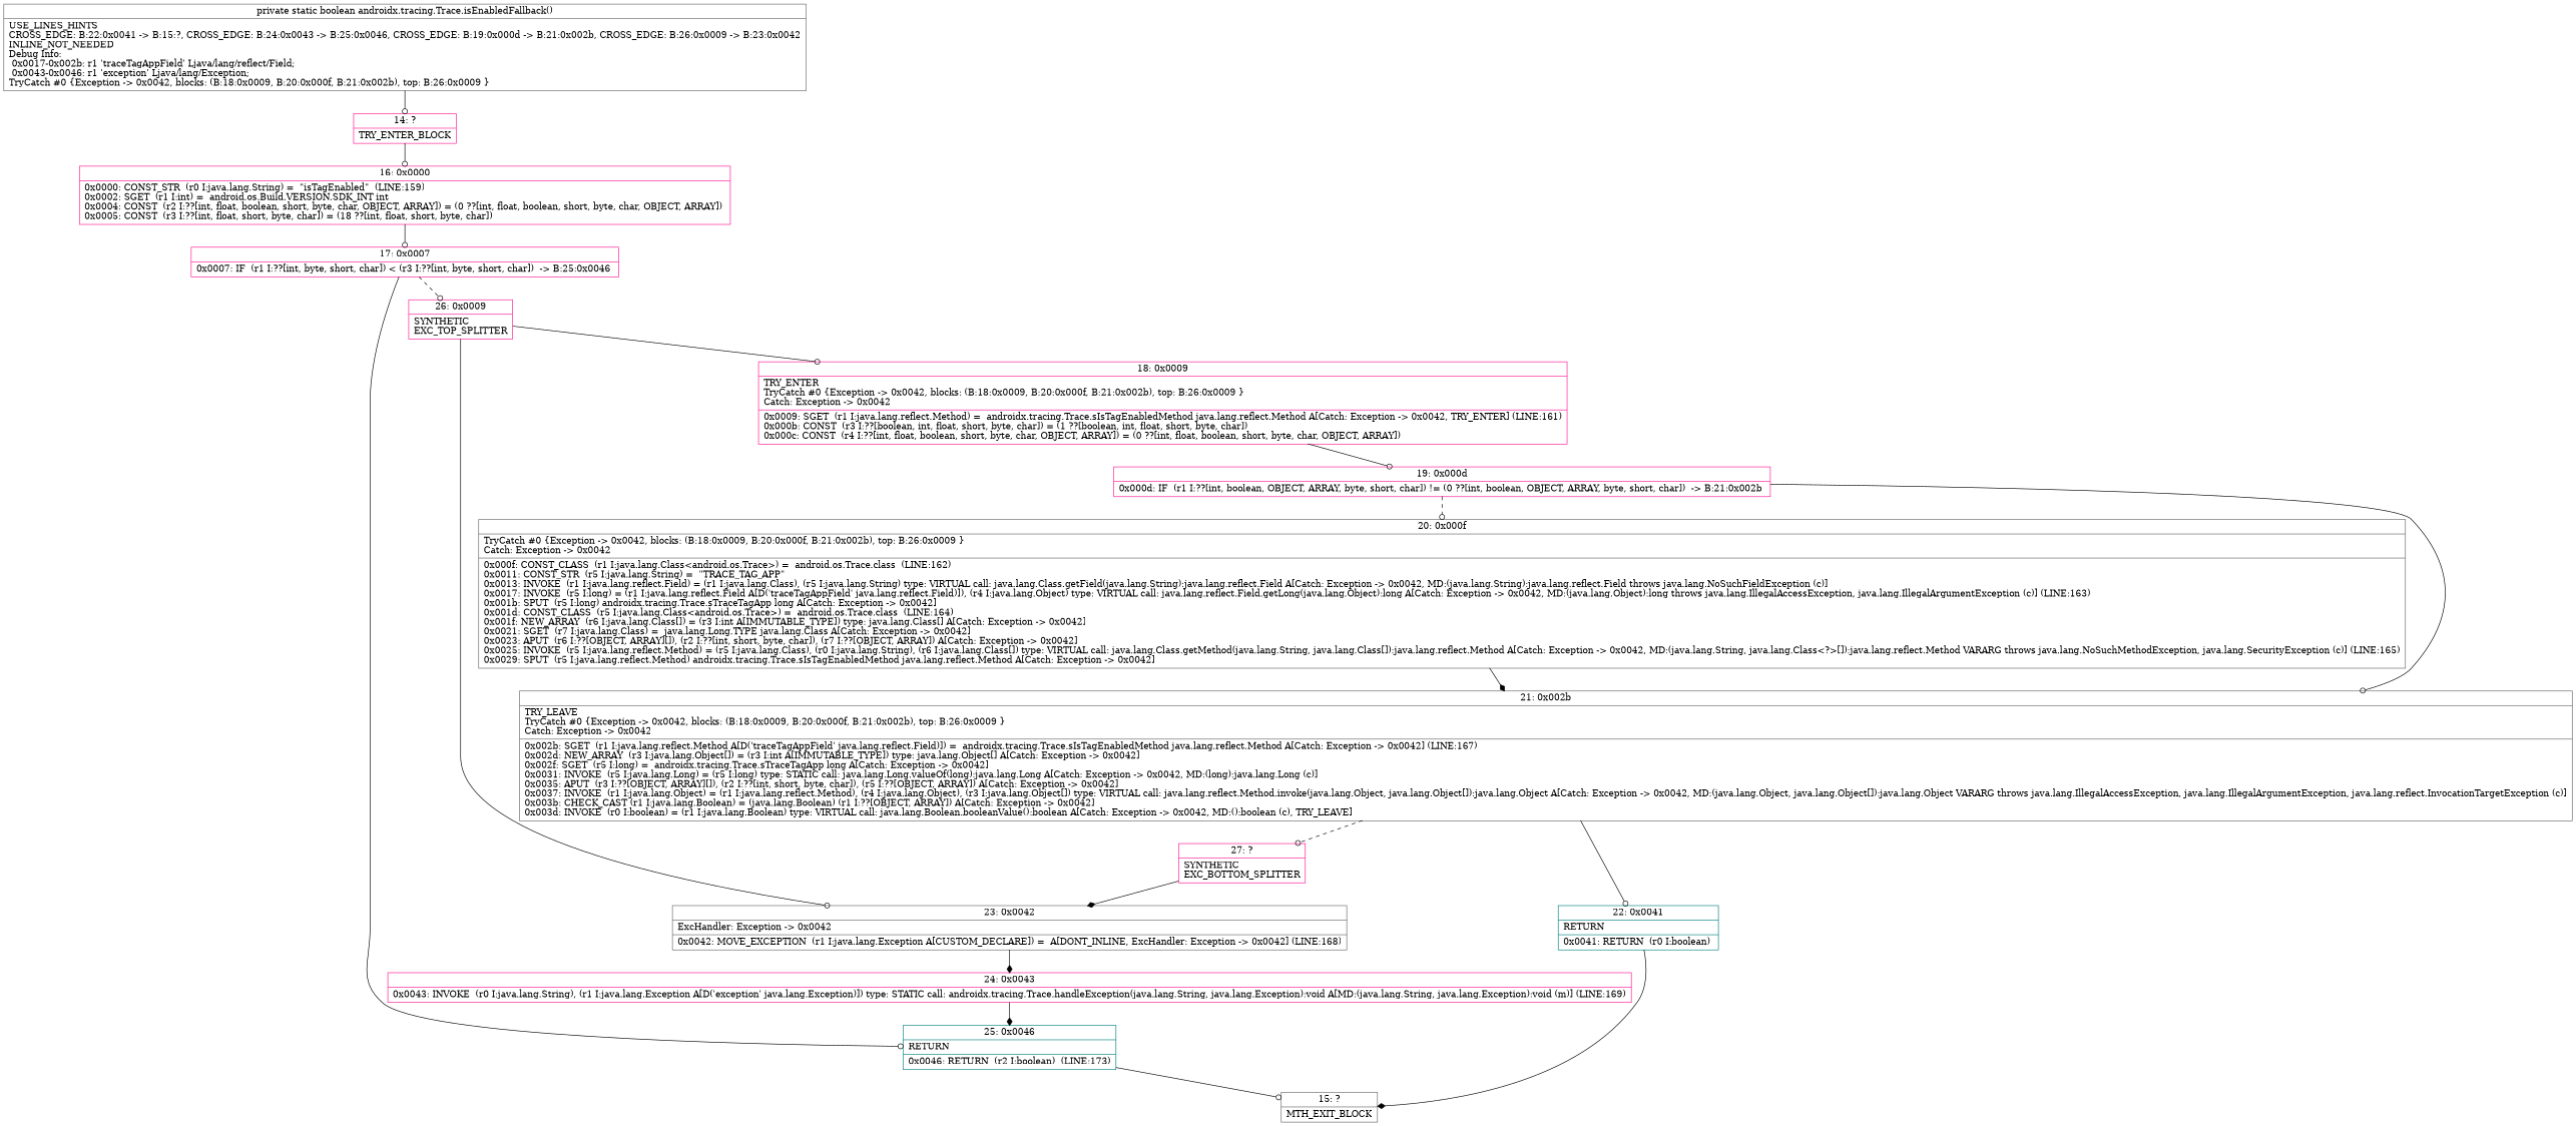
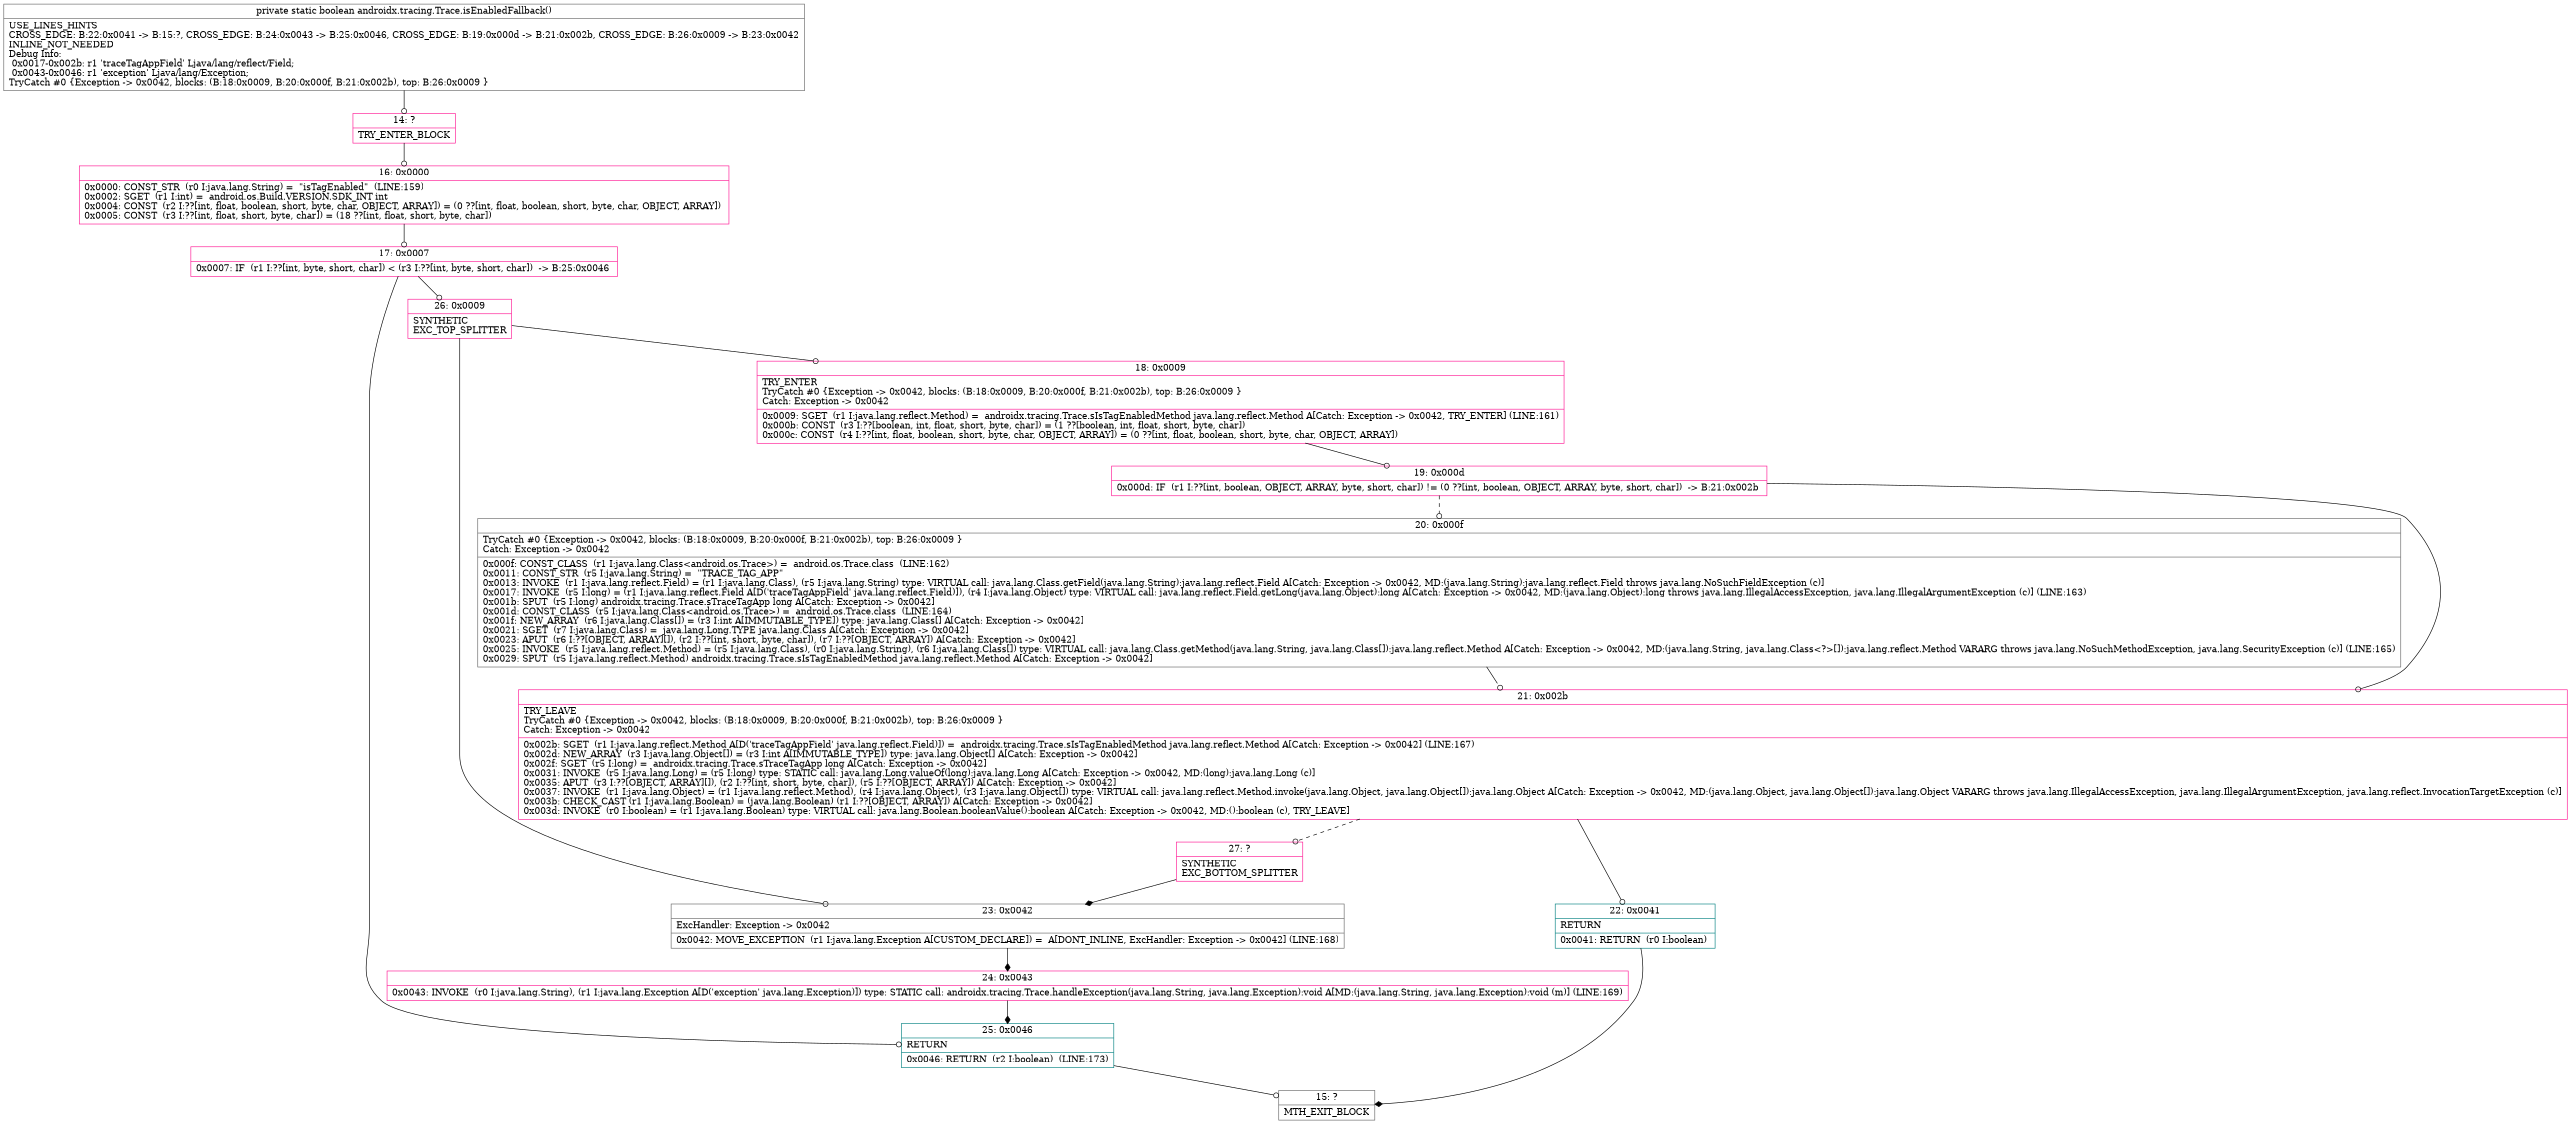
  digraph {
    node [color=deeppink shape=record]
    edge [arrowhead=odot]
    n1 [label="{14\:\ ?|TRY_ENTER_BLOCK\l}"]
    n2 [label="{16\:\ 0x0000|0x0000: CONST_STR  (r0 I:java.lang.String) =  \"isTagEnabled\"  (LINE:159)\l0x0002: SGET  (r1 I:int) =  android.os.Build.VERSION.SDK_INT int \l0x0004: CONST  (r2 I:??[int, float, boolean, short, byte, char, OBJECT, ARRAY]) = (0 ??[int, float, boolean, short, byte, char, OBJECT, ARRAY]) \l0x0005: CONST  (r3 I:??[int, float, short, byte, char]) = (18 ??[int, float, short, byte, char]) \l}"]
    n3 [label="{17\:\ 0x0007|0x0007: IF  (r1 I:??[int, byte, short, char]) \< (r3 I:??[int, byte, short, char])  \-\> B:25:0x0046 \l}"]
    n4 [color=teal label="{25\:\ 0x0046|RETURN\l|0x0046: RETURN  (r2 I:boolean)  (LINE:173)\l}"]
    n5 [label="{26\:\ 0x0009|SYNTHETIC\lEXC_TOP_SPLITTER\l}"]
    n6 [color=gray40 label="{15\:\ ?|MTH_EXIT_BLOCK\l}"]
    n7 [label="{18\:\ 0x0009|TRY_ENTER\lTryCatch #0 \{Exception \-\> 0x0042, blocks: (B:18:0x0009, B:20:0x000f, B:21:0x002b), top: B:26:0x0009 \}\lCatch: Exception \-\> 0x0042\l|0x0009: SGET  (r1 I:java.lang.reflect.Method) =  androidx.tracing.Trace.sIsTagEnabledMethod java.lang.reflect.Method A[Catch: Exception \-\> 0x0042, TRY_ENTER] (LINE:161)\l0x000b: CONST  (r3 I:??[boolean, int, float, short, byte, char]) = (1 ??[boolean, int, float, short, byte, char]) \l0x000c: CONST  (r4 I:??[int, float, boolean, short, byte, char, OBJECT, ARRAY]) = (0 ??[int, float, boolean, short, byte, char, OBJECT, ARRAY]) \l}"]
    n8 [color=gray40 label="{23\:\ 0x0042|ExcHandler: Exception \-\> 0x0042\l|0x0042: MOVE_EXCEPTION  (r1 I:java.lang.Exception A[CUSTOM_DECLARE]) =  A[DONT_INLINE, ExcHandler: Exception \-\> 0x0042] (LINE:168)\l}"]
    n9 [label="{19\:\ 0x000d|0x000d: IF  (r1 I:??[int, boolean, OBJECT, ARRAY, byte, short, char]) != (0 ??[int, boolean, OBJECT, ARRAY, byte, short, char])  \-\> B:21:0x002b \l}"]
    n10 [label="{24\:\ 0x0043|0x0043: INVOKE  (r0 I:java.lang.String), (r1 I:java.lang.Exception A[D('exception' java.lang.Exception)]) type: STATIC call: androidx.tracing.Trace.handleException(java.lang.String, java.lang.Exception):void A[MD:(java.lang.String, java.lang.Exception):void (m)] (LINE:169)\l}"]
    n11 [color=gray40 label="{20\:\ 0x000f|TryCatch #0 \{Exception \-\> 0x0042, blocks: (B:18:0x0009, B:20:0x000f, B:21:0x002b), top: B:26:0x0009 \}\lCatch: Exception \-\> 0x0042\l|0x000f: CONST_CLASS  (r1 I:java.lang.Class\<android.os.Trace\>) =  android.os.Trace.class  (LINE:162)\l0x0011: CONST_STR  (r5 I:java.lang.String) =  \"TRACE_TAG_APP\" \l0x0013: INVOKE  (r1 I:java.lang.reflect.Field) = (r1 I:java.lang.Class), (r5 I:java.lang.String) type: VIRTUAL call: java.lang.Class.getField(java.lang.String):java.lang.reflect.Field A[Catch: Exception \-\> 0x0042, MD:(java.lang.String):java.lang.reflect.Field throws java.lang.NoSuchFieldException (c)]\l0x0017: INVOKE  (r5 I:long) = (r1 I:java.lang.reflect.Field A[D('traceTagAppField' java.lang.reflect.Field)]), (r4 I:java.lang.Object) type: VIRTUAL call: java.lang.reflect.Field.getLong(java.lang.Object):long A[Catch: Exception \-\> 0x0042, MD:(java.lang.Object):long throws java.lang.IllegalAccessException, java.lang.IllegalArgumentException (c)] (LINE:163)\l0x001b: SPUT  (r5 I:long) androidx.tracing.Trace.sTraceTagApp long A[Catch: Exception \-\> 0x0042]\l0x001d: CONST_CLASS  (r5 I:java.lang.Class\<android.os.Trace\>) =  android.os.Trace.class  (LINE:164)\l0x001f: NEW_ARRAY  (r6 I:java.lang.Class[]) = (r3 I:int A[IMMUTABLE_TYPE]) type: java.lang.Class[] A[Catch: Exception \-\> 0x0042]\l0x0021: SGET  (r7 I:java.lang.Class) =  java.lang.Long.TYPE java.lang.Class A[Catch: Exception \-\> 0x0042]\l0x0023: APUT  (r6 I:??[OBJECT, ARRAY][]), (r2 I:??[int, short, byte, char]), (r7 I:??[OBJECT, ARRAY]) A[Catch: Exception \-\> 0x0042]\l0x0025: INVOKE  (r5 I:java.lang.reflect.Method) = (r5 I:java.lang.Class), (r0 I:java.lang.String), (r6 I:java.lang.Class[]) type: VIRTUAL call: java.lang.Class.getMethod(java.lang.String, java.lang.Class[]):java.lang.reflect.Method A[Catch: Exception \-\> 0x0042, MD:(java.lang.String, java.lang.Class\<?\>[]):java.lang.reflect.Method VARARG throws java.lang.NoSuchMethodException, java.lang.SecurityException (c)] (LINE:165)\l0x0029: SPUT  (r5 I:java.lang.reflect.Method) androidx.tracing.Trace.sIsTagEnabledMethod java.lang.reflect.Method A[Catch: Exception \-\> 0x0042]\l}"]
-   n12 [color=gray40 label="{21\:\ 0x002b|TRY_LEAVE\lTryCatch #0 \{Exception \-\> 0x0042, blocks: (B:18:0x0009, B:20:0x000f, B:21:0x002b), top: B:26:0x0009 \}\lCatch: Exception \-\> 0x0042\l|0x002b: SGET  (r1 I:java.lang.reflect.Method A[D('traceTagAppField' java.lang.reflect.Field)]) =  androidx.tracing.Trace.sIsTagEnabledMethod java.lang.reflect.Method A[Catch: Exception \-\> 0x0042] (LINE:167)\l0x002d: NEW_ARRAY  (r3 I:java.lang.Object[]) = (r3 I:int A[IMMUTABLE_TYPE]) type: java.lang.Object[] A[Catch: Exception \-\> 0x0042]\l0x002f: SGET  (r5 I:long) =  androidx.tracing.Trace.sTraceTagApp long A[Catch: Exception \-\> 0x0042]\l0x0031: INVOKE  (r5 I:java.lang.Long) = (r5 I:long) type: STATIC call: java.lang.Long.valueOf(long):java.lang.Long A[Catch: Exception \-\> 0x0042, MD:(long):java.lang.Long (c)]\l0x0035: APUT  (r3 I:??[OBJECT, ARRAY][]), (r2 I:??[int, short, byte, char]), (r5 I:??[OBJECT, ARRAY]) A[Catch: Exception \-\> 0x0042]\l0x0037: INVOKE  (r1 I:java.lang.Object) = (r1 I:java.lang.reflect.Method), (r4 I:java.lang.Object), (r3 I:java.lang.Object[]) type: VIRTUAL call: java.lang.reflect.Method.invoke(java.lang.Object, java.lang.Object[]):java.lang.Object A[Catch: Exception \-\> 0x0042, MD:(java.lang.Object, java.lang.Object[]):java.lang.Object VARARG throws java.lang.IllegalAccessException, java.lang.IllegalArgumentException, java.lang.reflect.InvocationTargetException (c)]\l0x003b: CHECK_CAST (r1 I:java.lang.Boolean) = (java.lang.Boolean) (r1 I:??[OBJECT, ARRAY]) A[Catch: Exception \-\> 0x0042]\l0x003d: INVOKE  (r0 I:boolean) = (r1 I:java.lang.Boolean) type: VIRTUAL call: java.lang.Boolean.booleanValue():boolean A[Catch: Exception \-\> 0x0042, MD:():boolean (c), TRY_LEAVE]\l}"]
+   n12 [label="{21\:\ 0x002b|TRY_LEAVE\lTryCatch #0 \{Exception \-\> 0x0042, blocks: (B:18:0x0009, B:20:0x000f, B:21:0x002b), top: B:26:0x0009 \}\lCatch: Exception \-\> 0x0042\l|0x002b: SGET  (r1 I:java.lang.reflect.Method A[D('traceTagAppField' java.lang.reflect.Field)]) =  androidx.tracing.Trace.sIsTagEnabledMethod java.lang.reflect.Method A[Catch: Exception \-\> 0x0042] (LINE:167)\l0x002d: NEW_ARRAY  (r3 I:java.lang.Object[]) = (r3 I:int A[IMMUTABLE_TYPE]) type: java.lang.Object[] A[Catch: Exception \-\> 0x0042]\l0x002f: SGET  (r5 I:long) =  androidx.tracing.Trace.sTraceTagApp long A[Catch: Exception \-\> 0x0042]\l0x0031: INVOKE  (r5 I:java.lang.Long) = (r5 I:long) type: STATIC call: java.lang.Long.valueOf(long):java.lang.Long A[Catch: Exception \-\> 0x0042, MD:(long):java.lang.Long (c)]\l0x0035: APUT  (r3 I:??[OBJECT, ARRAY][]), (r2 I:??[int, short, byte, char]), (r5 I:??[OBJECT, ARRAY]) A[Catch: Exception \-\> 0x0042]\l0x0037: INVOKE  (r1 I:java.lang.Object) = (r1 I:java.lang.reflect.Method), (r4 I:java.lang.Object), (r3 I:java.lang.Object[]) type: VIRTUAL call: java.lang.reflect.Method.invoke(java.lang.Object, java.lang.Object[]):java.lang.Object A[Catch: Exception \-\> 0x0042, MD:(java.lang.Object, java.lang.Object[]):java.lang.Object VARARG throws java.lang.IllegalAccessException, java.lang.IllegalArgumentException, java.lang.reflect.InvocationTargetException (c)]\l0x003b: CHECK_CAST (r1 I:java.lang.Boolean) = (java.lang.Boolean) (r1 I:??[OBJECT, ARRAY]) A[Catch: Exception \-\> 0x0042]\l0x003d: INVOKE  (r0 I:boolean) = (r1 I:java.lang.Boolean) type: VIRTUAL call: java.lang.Boolean.booleanValue():boolean A[Catch: Exception \-\> 0x0042, MD:():boolean (c), TRY_LEAVE]\l}"]
    n13 [color=teal label="{22\:\ 0x0041|RETURN\l|0x0041: RETURN  (r0 I:boolean) \l}"]
    n14 [label="{27\:\ ?|SYNTHETIC\lEXC_BOTTOM_SPLITTER\l}"]
    n15 [color=gray40 label="{private static boolean androidx.tracing.Trace.isEnabledFallback()  | USE_LINES_HINTS\lCROSS_EDGE: B:22:0x0041 \-\> B:15:?, CROSS_EDGE: B:24:0x0043 \-\> B:25:0x0046, CROSS_EDGE: B:19:0x000d \-\> B:21:0x002b, CROSS_EDGE: B:26:0x0009 \-\> B:23:0x0042\lINLINE_NOT_NEEDED\lDebug Info:\l  0x0017\-0x002b: r1 'traceTagAppField' Ljava\/lang\/reflect\/Field;\l  0x0043\-0x0046: r1 'exception' Ljava\/lang\/Exception;\lTryCatch #0 \{Exception \-\> 0x0042, blocks: (B:18:0x0009, B:20:0x000f, B:21:0x002b), top: B:26:0x0009 \}\l}"]
    n1 -> n2
    n2 -> n3
    n3 -> n4
-   n3 -> n5 [style=dashed]
+   n3 -> n5 [style=solid]
    n4 -> n6
    n5 -> n7
    n5 -> n8
    n7 -> n9
    n8 -> n10 [arrowhead=diamond]
    n9 -> n11 [style=dashed]
    n9 -> n12
    n10 -> n4 [arrowhead=diamond]
-   n11 -> n12 [arrowhead=diamond]
+   n11 -> n12
    n12 -> n13
    n12 -> n14 [style=dashed]
    n13 -> n6 [arrowhead=diamond]
    n14 -> n8 [arrowhead=diamond]
    n15 -> n1
  }
